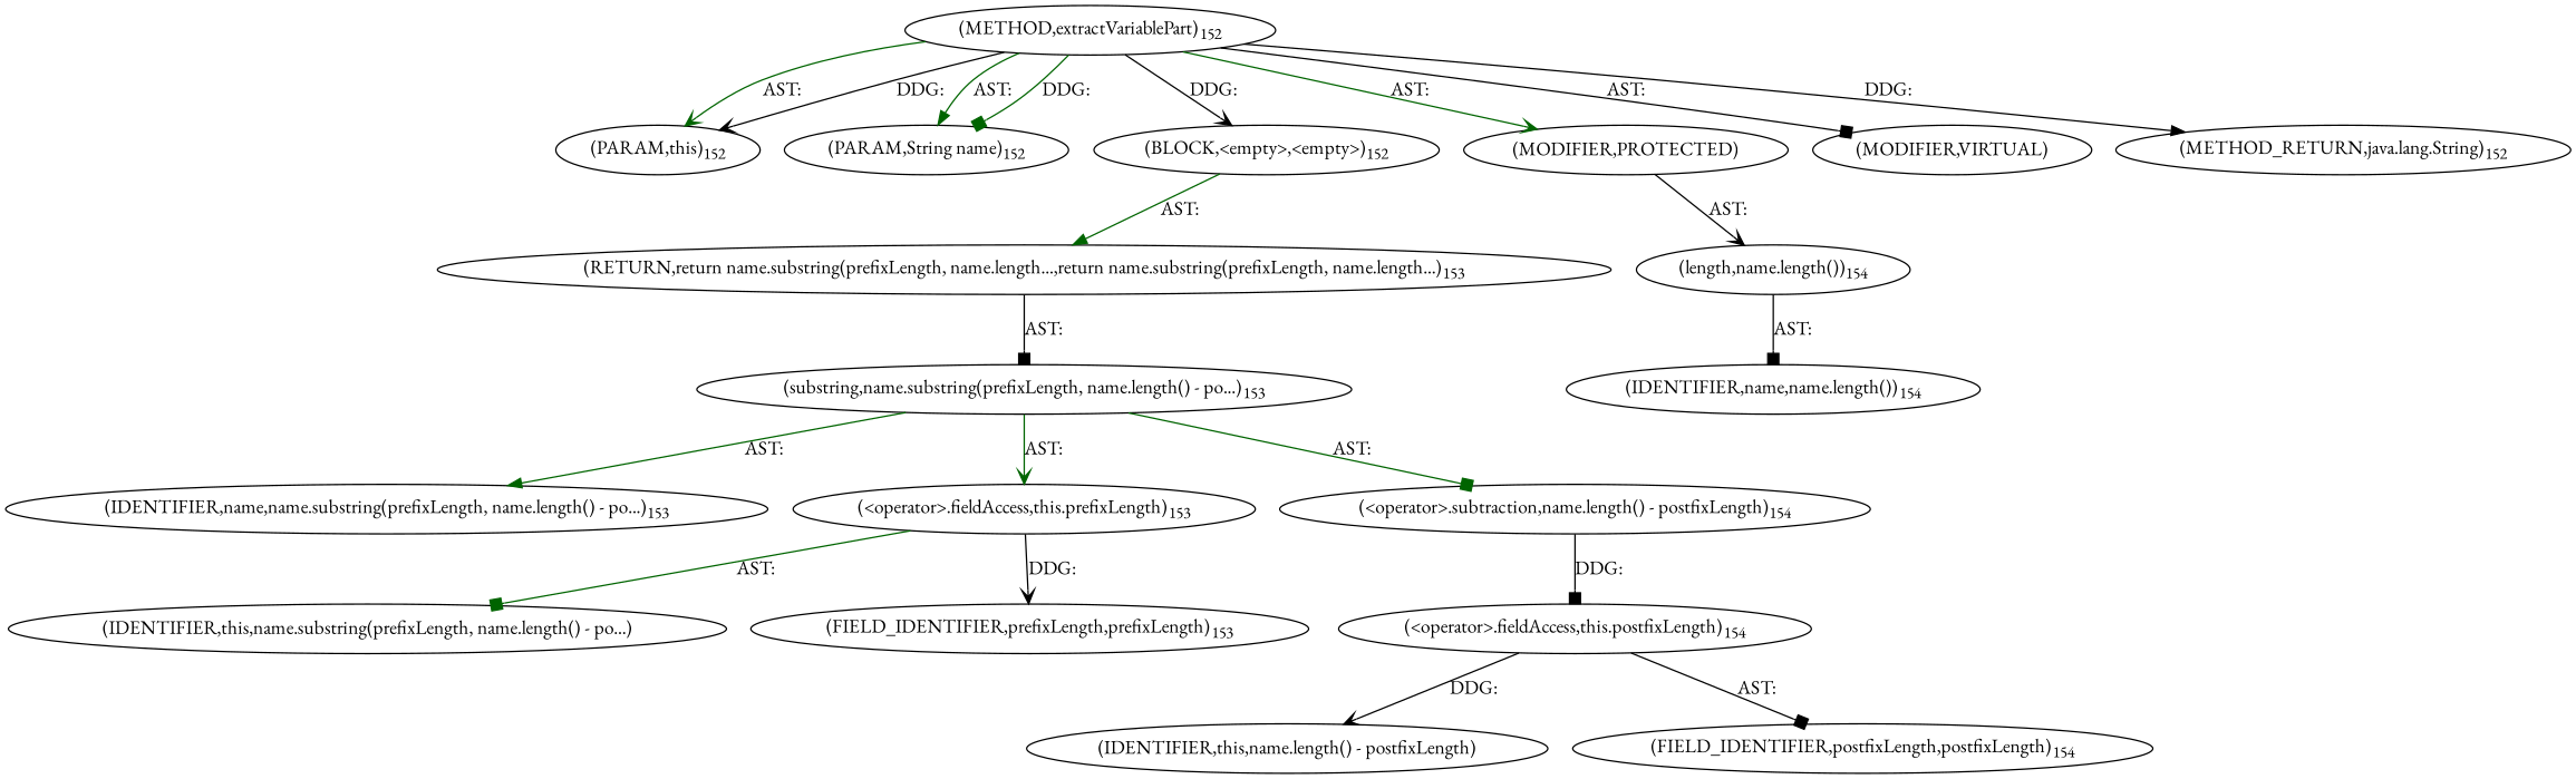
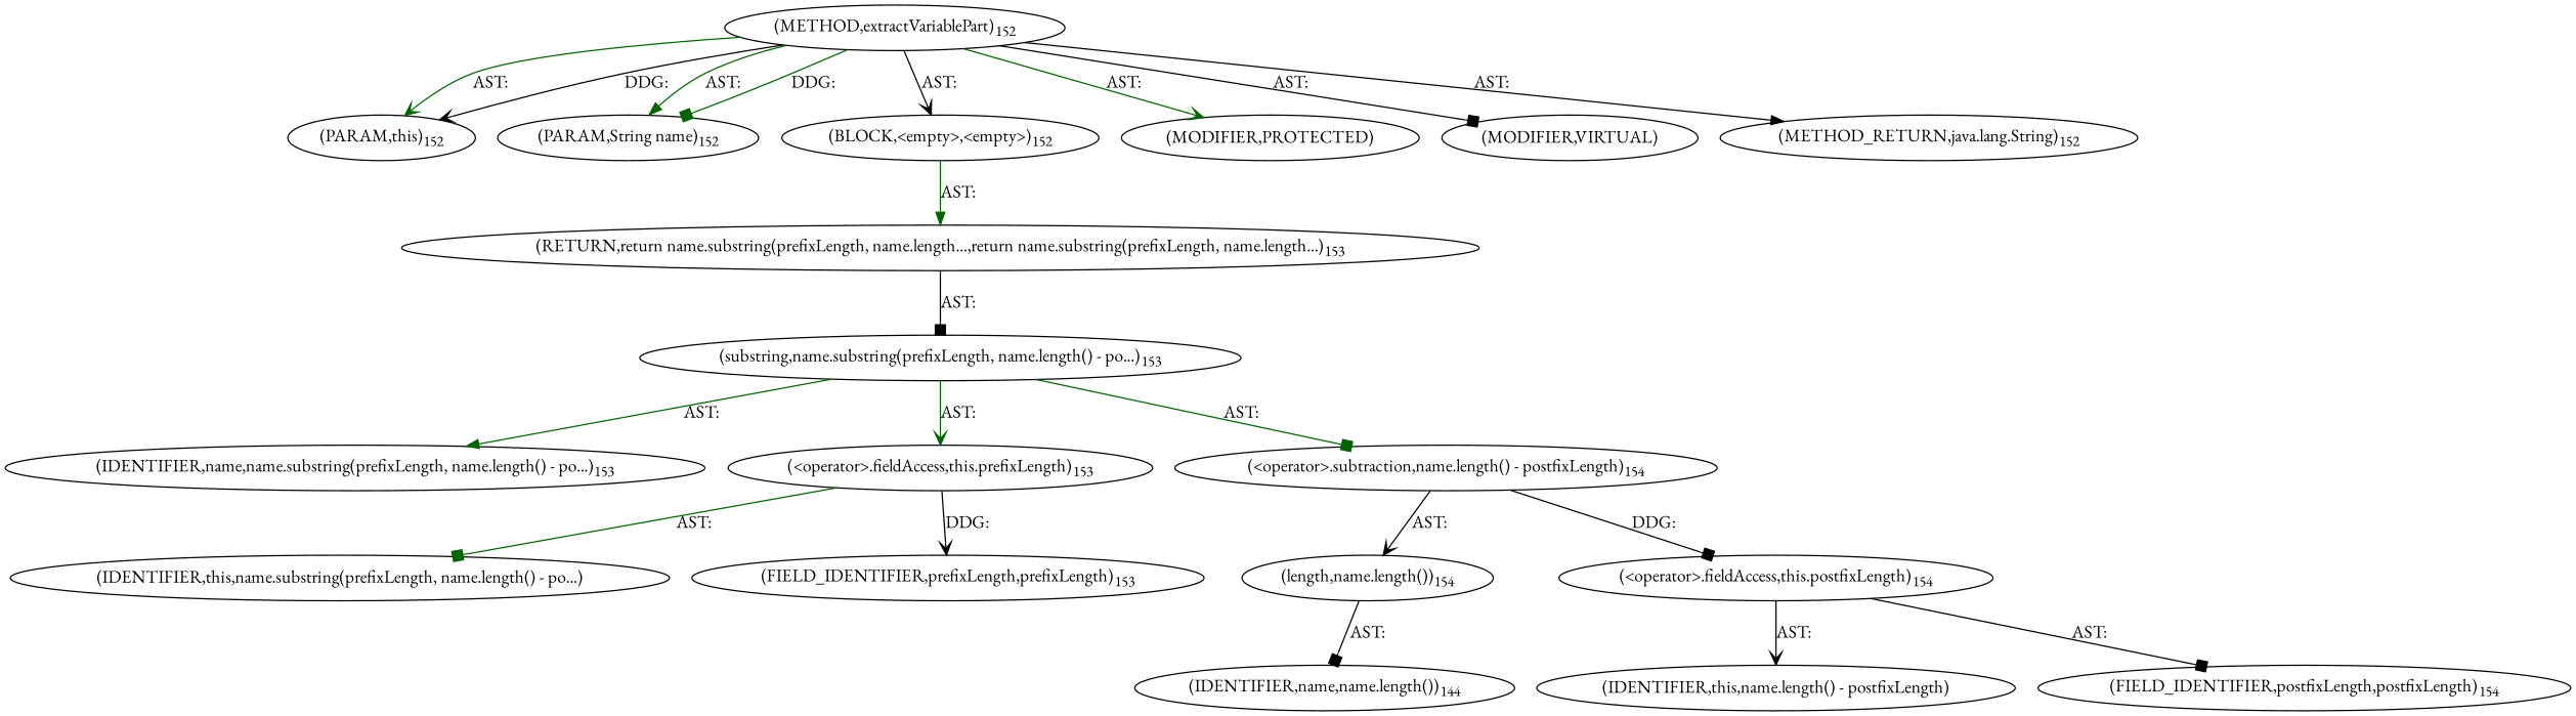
  digraph {
    fontname="EB Garamond"
    node [fontname="EB Garamond"]
    edge [arrowhead=vee color=black fontname="EB Garamond"]
    n1 [label=<(METHOD,extractVariablePart)<SUB>152</SUB>>]
    n2 [label=<(PARAM,this)<SUB>152</SUB>>]
    n3 [label=<(PARAM,String name)<SUB>152</SUB>>]
    n4 [label=<(BLOCK,&lt;empty&gt;,&lt;empty&gt;)<SUB>152</SUB>>]
    n5 [label=<(MODIFIER,PROTECTED)>]
    n6 [label=<(MODIFIER,VIRTUAL)>]
    n7 [label=<(METHOD_RETURN,java.lang.String)<SUB>152</SUB>>]
    n8 [label=<(RETURN,return name.substring(prefixLength, name.length...,return name.substring(prefixLength, name.length...)<SUB>153</SUB>>]
    n9 [label=<(substring,name.substring(prefixLength, name.length() - po...)<SUB>153</SUB>>]
    n10 [label=<(IDENTIFIER,name,name.substring(prefixLength, name.length() - po...)<SUB>153</SUB>>]
    n11 [label=<(&lt;operator&gt;.fieldAccess,this.prefixLength)<SUB>153</SUB>>]
    n12 [label=<(&lt;operator&gt;.subtraction,name.length() - postfixLength)<SUB>154</SUB>>]
    n13 [label=<(IDENTIFIER,this,name.substring(prefixLength, name.length() - po...)>]
    n14 [label=<(FIELD_IDENTIFIER,prefixLength,prefixLength)<SUB>153</SUB>>]
    n15 [label=<(length,name.length())<SUB>154</SUB>>]
    n16 [label=<(&lt;operator&gt;.fieldAccess,this.postfixLength)<SUB>154</SUB>>]
-   n17 [label=<(IDENTIFIER,name,name.length())<SUB>154</SUB>>]
+   n17 [label=<(IDENTIFIER,name,name.length())<SUB>144</SUB>>]
    n18 [label=<(IDENTIFIER,this,name.length() - postfixLength)>]
    n19 [label=<(FIELD_IDENTIFIER,postfixLength,postfixLength)<SUB>154</SUB>>]
    n1 -> n2 [color=darkgreen label="AST: "]
    n1 -> n2 [label="DDG: "]
    n1 -> n3 [arrowhead=normal color=darkgreen label="AST: "]
    n1 -> n3 [arrowhead=box color=darkgreen label="DDG: "]
-   n1 -> n4 [label="DDG: "]
+   n1 -> n4 [label="AST: "]
    n1 -> n5 [color=darkgreen label="AST: "]
    n1 -> n6 [arrowhead=box label="AST: "]
-   n1 -> n7 [arrowhead=normal label="DDG: "]
+   n1 -> n7 [arrowhead=normal label="AST: "]
    n4 -> n8 [arrowhead=normal color=darkgreen label="AST: "]
    n8 -> n9 [arrowhead=box label="AST: "]
    n9 -> n10 [arrowhead=normal color=darkgreen label="AST: "]
    n9 -> n11 [color=darkgreen label="AST: "]
    n9 -> n12 [arrowhead=box color=darkgreen label="AST: "]
    n11 -> n13 [arrowhead=box color=darkgreen label="AST: "]
    n11 -> n14 [label="DDG: "]
-   n5 -> n15 [label="AST: "]
+   n12 -> n15 [label="AST: "]
    n12 -> n16 [arrowhead=box label="DDG: "]
    n15 -> n17 [arrowhead=box label="AST: "]
-   n16 -> n18 [label="DDG: "]
+   n16 -> n18 [label="AST: "]
    n16 -> n19 [arrowhead=box label="AST: "]
  }
